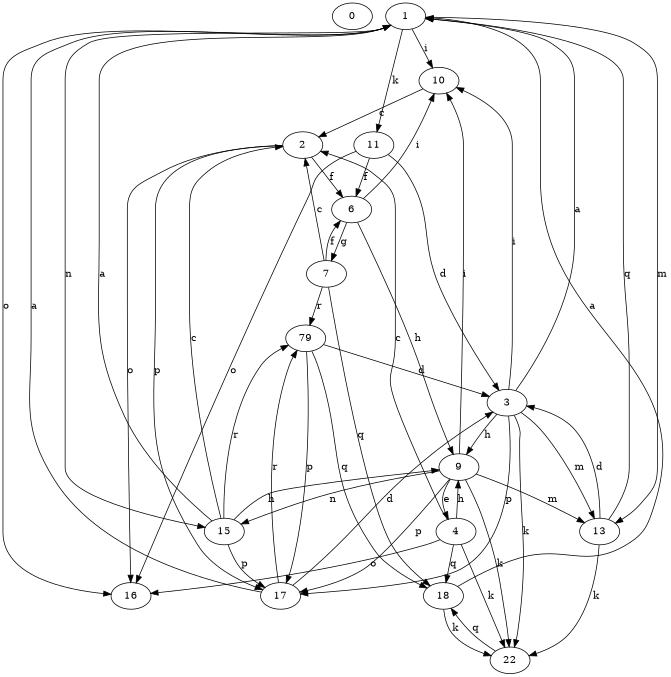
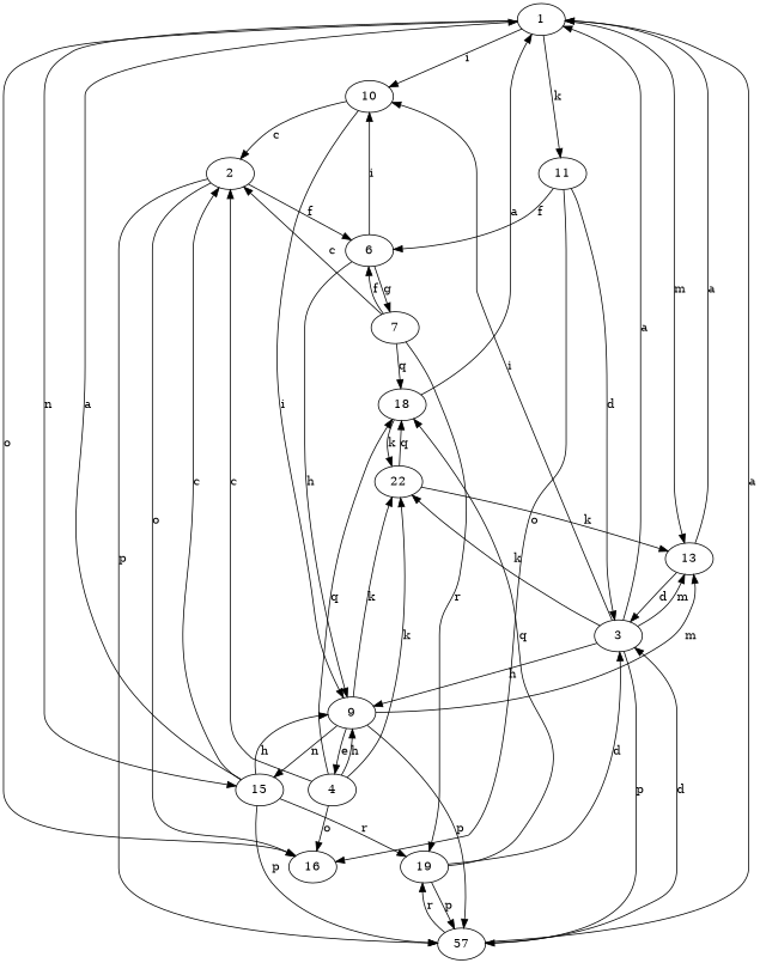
  strict digraph {
-   0
    1
    10
    11
    13
    15
    16
    2
    6
    3
    n11 [label=22]
-   17
+   17 [label=57]
    9
-   19 [label=79]
+   19
    7
    4
    18
    1 -> 10 [label=i]
    1 -> 11 [label=k]
    1 -> 13 [label=m]
    1 -> 15 [label=n]
    1 -> 16 [label=o]
    10 -> 2 [label=c]
    11 -> 16 [label=o]
    11 -> 6 [label=f]
    11 -> 3 [label=d]
-   13 -> 1 [label=q]
+   13 -> 1 [label=a]
    13 -> 3 [label=d]
-   13 -> n11 [label=k]
+   n11 -> 13 [label=k]
    15 -> 1 [label=a]
    15 -> 2 [label=c]
    15 -> 17 [label=p]
    15 -> 9 [label=h]
    15 -> 19 [label=r]
    2 -> 16 [label=o]
    2 -> 6 [label=f]
    2 -> 17 [label=p]
    6 -> 10 [label=i]
    6 -> 9 [label=h]
    6 -> 7 [label=g]
    3 -> 1 [label=a]
    3 -> 10 [label=i]
    3 -> 13 [label=m]
    3 -> n11 [label=k]
    3 -> 17 [label=p]
    3 -> 9 [label=h]
    n11 -> 18 [label=q]
    17 -> 1 [label=a]
    17 -> 3 [label=d]
    17 -> 19 [label=r]
-   9 -> 10 [label=i]
+   10 -> 9 [label=i]
    9 -> 13 [label=m]
    9 -> 15 [label=n]
    9 -> n11 [label=k]
    9 -> 17 [label=p]
    9 -> 4 [label=e]
    19 -> 3 [label=d]
    19 -> 17 [label=p]
    19 -> 18 [label=q]
    7 -> 2 [label=c]
    7 -> 6 [label=f]
    7 -> 19 [label=r]
    7 -> 18 [label=q]
    4 -> 16 [label=o]
    4 -> 2 [label=c]
    4 -> n11 [label=k]
    4 -> 9 [label=h]
    4 -> 18 [label=q]
    18 -> 1 [label=a]
    18 -> n11 [label=k]
  }
